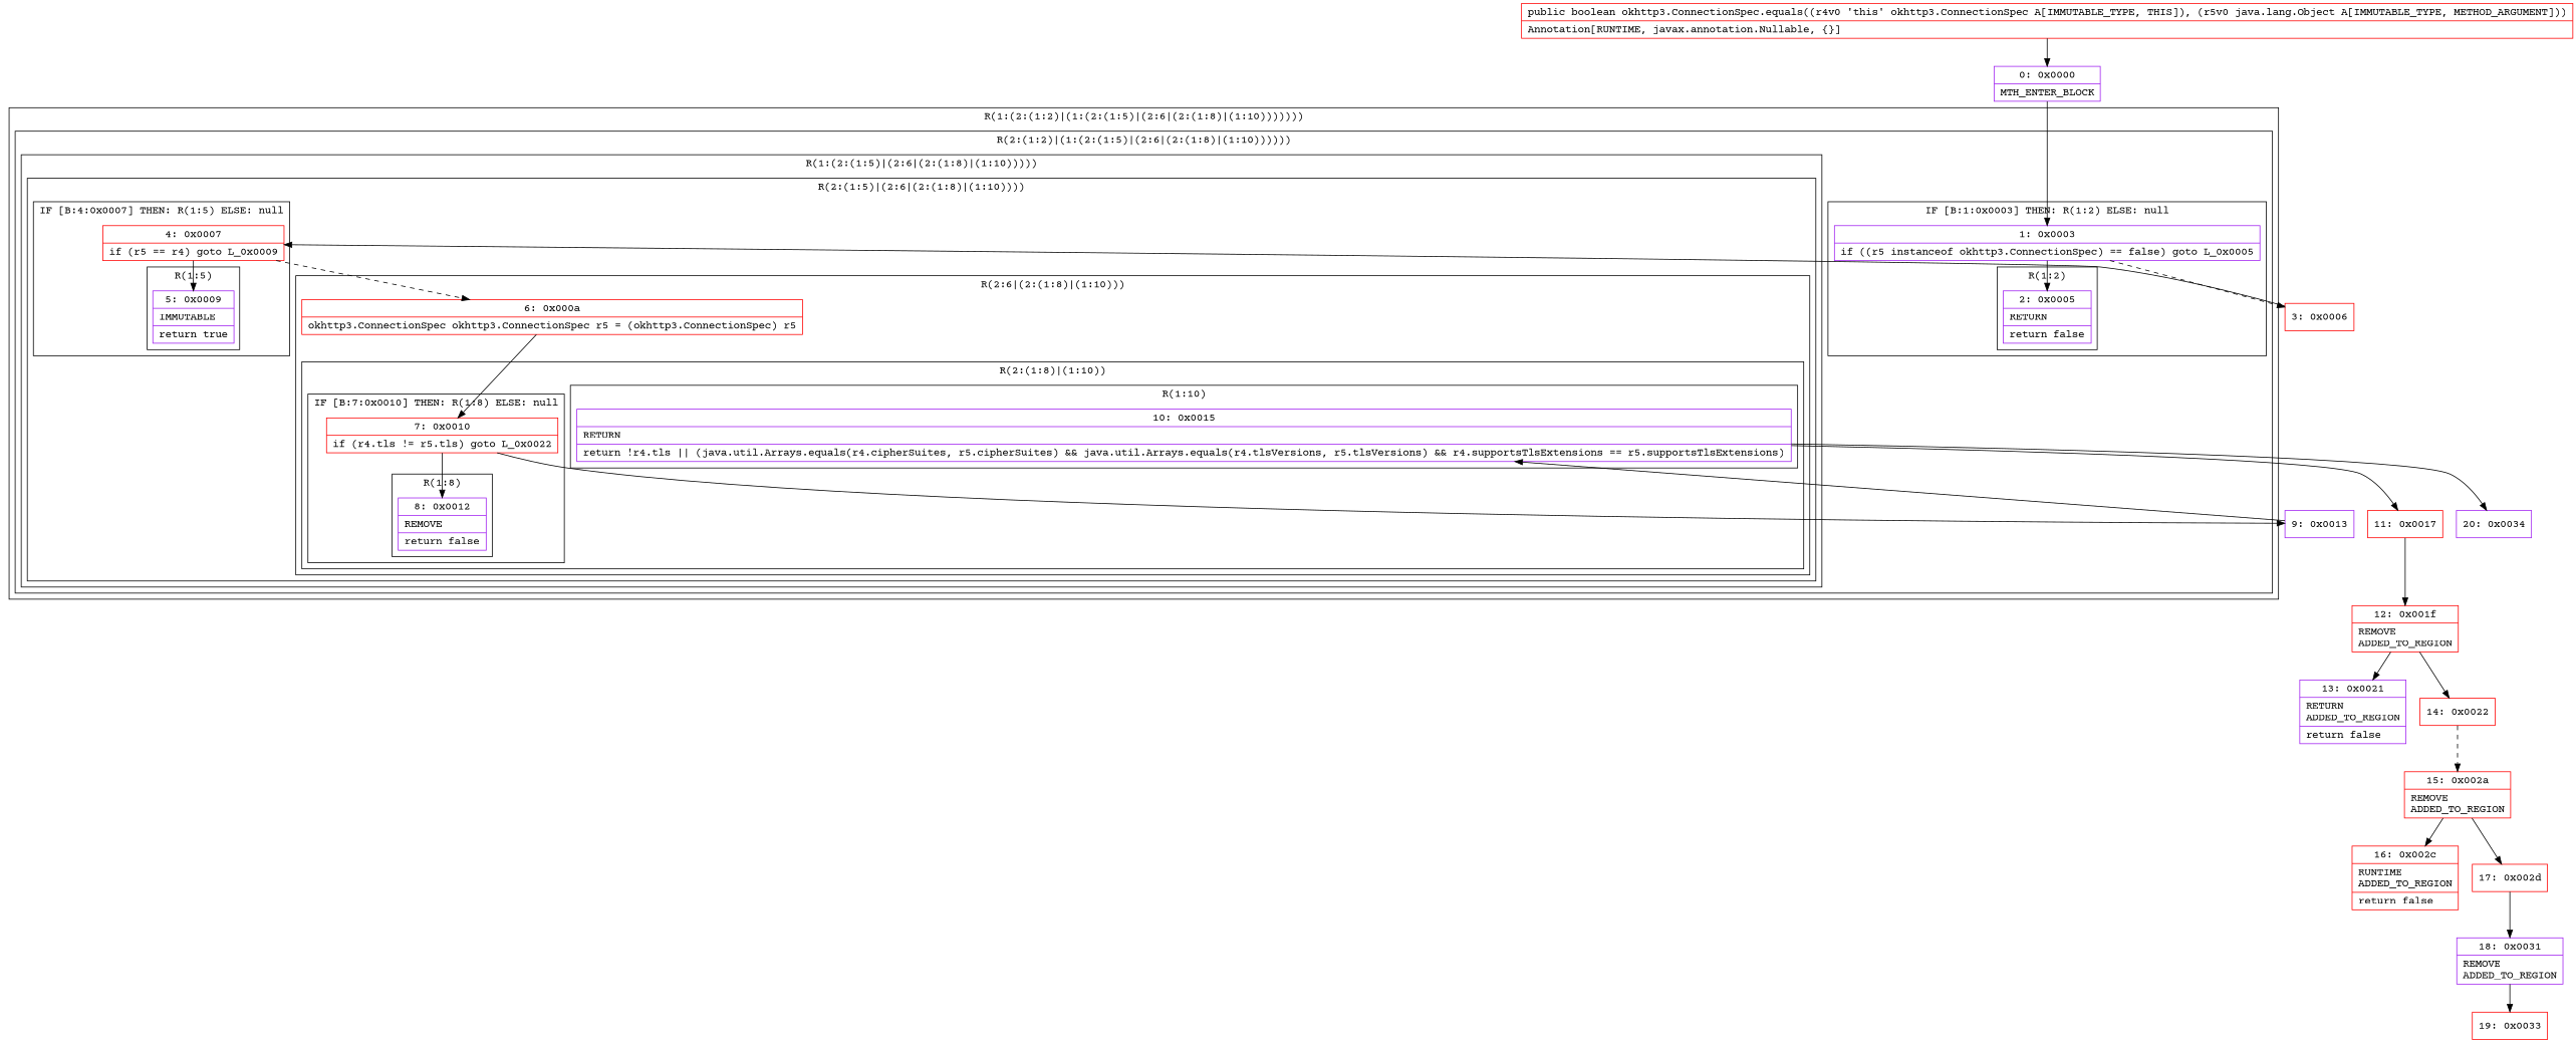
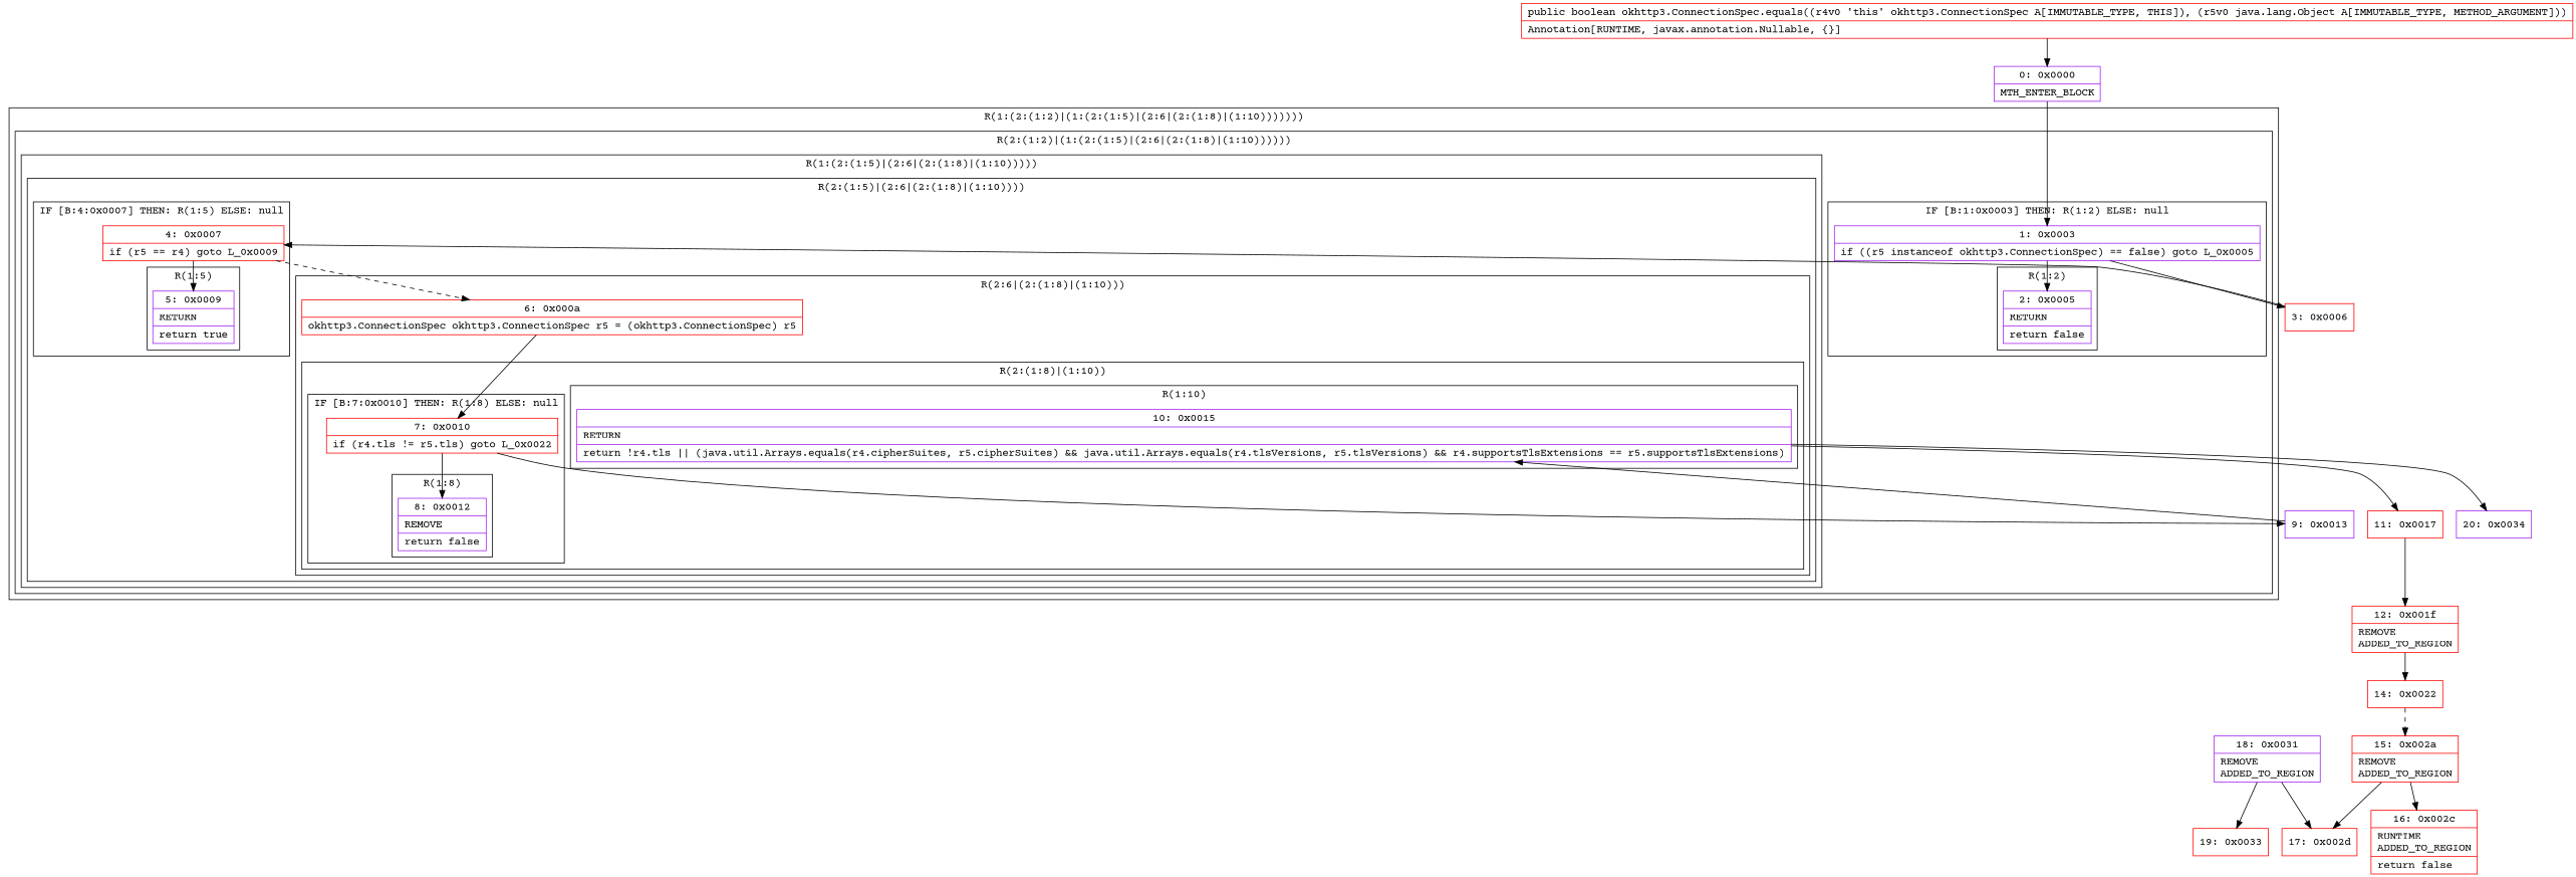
  digraph {
    fontname="Courier Prime"
    node [color=red fontname="Courier Prime" shape=record]
    edge [fontname="Courier Prime"]
    n1 [color=purple label="{2\:\ 0x0005|RETURN\l|return false\l}"]
    n2 [color=purple label="{1\:\ 0x0003|if ((r5 instanceof okhttp3.ConnectionSpec) == false) goto L_0x0005\l}"]
-   n3 [color=purple label="{5\:\ 0x0009|IMMUTABLE\l|return true\l}"]
+   n3 [color=purple label="{5\:\ 0x0009|RETURN\l|return true\l}"]
    n4 [label="{4\:\ 0x0007|if (r5 == r4) goto L_0x0009\l}"]
    n5 [color=purple label="{8\:\ 0x0012|REMOVE\l|return false\l}"]
    n6 [label="{7\:\ 0x0010|if (r4.tls != r5.tls) goto L_0x0022\l}"]
    n7 [color=purple label="{10\:\ 0x0015|RETURN\l|return !r4.tls \|\| (java.util.Arrays.equals(r4.cipherSuites, r5.cipherSuites) && java.util.Arrays.equals(r4.tlsVersions, r5.tlsVersions) && r4.supportsTlsExtensions == r5.supportsTlsExtensions)\l}"]
    n8 [label="{6\:\ 0x000a|okhttp3.ConnectionSpec okhttp3.ConnectionSpec r5 = (okhttp3.ConnectionSpec) r5\l}"]
    n9 [label="{3\:\ 0x0006}"]
    n10 [color=purple label="{9\:\ 0x0013}"]
    n11 [label="{11\:\ 0x0017}"]
    n12 [color=purple label="{20\:\ 0x0034}"]
    n13 [label="{12\:\ 0x001f|REMOVE\lADDED_TO_REGION\l}"]
    n14 [color=purple label="{0\:\ 0x0000|MTH_ENTER_BLOCK\l}"]
-   n15 [color=purple label="{13\:\ 0x0021|RETURN\lADDED_TO_REGION\l|return false\l}"]
    n16 [label="{14\:\ 0x0022}"]
    n17 [label="{15\:\ 0x002a|REMOVE\lADDED_TO_REGION\l}"]
    n18 [label="{16\:\ 0x002c|RUNTIME\lADDED_TO_REGION\l|return false\l}"]
    n19 [label="{17\:\ 0x002d}"]
    n20 [color=purple label="{18\:\ 0x0031|REMOVE\lADDED_TO_REGION\l}"]
    n21 [label="{19\:\ 0x0033}"]
    n22 [label="{public boolean okhttp3.ConnectionSpec.equals((r4v0 'this' okhttp3.ConnectionSpec A[IMMUTABLE_TYPE, THIS]), (r5v0 java.lang.Object A[IMMUTABLE_TYPE, METHOD_ARGUMENT]))  | Annotation[RUNTIME, javax.annotation.Nullable, \{\}]\l}"]
    subgraph cluster_1 {
      label="R(1:(2:(1:2)|(1:(2:(1:5)|(2:6|(2:(1:8)|(1:10)))))))"
      subgraph cluster_2 {
        label="R(2:(1:2)|(1:(2:(1:5)|(2:6|(2:(1:8)|(1:10))))))"
        subgraph cluster_3 {
          label="IF [B:1:0x0003] THEN: R(1:2) ELSE: null"
          n2
          subgraph cluster_4 {
            label="R(1:2)"
            n1
          }
        }
        subgraph cluster_5 {
          label="R(1:(2:(1:5)|(2:6|(2:(1:8)|(1:10)))))"
          subgraph cluster_6 {
            label="R(2:(1:5)|(2:6|(2:(1:8)|(1:10))))"
            subgraph cluster_7 {
              label="IF [B:4:0x0007] THEN: R(1:5) ELSE: null"
              n4
              subgraph cluster_8 {
                label="R(1:5)"
                n3
              }
            }
            subgraph cluster_9 {
              label="R(2:6|(2:(1:8)|(1:10)))"
              n8
              subgraph cluster_10 {
                label="R(2:(1:8)|(1:10))"
                subgraph cluster_11 {
                  label="IF [B:7:0x0010] THEN: R(1:8) ELSE: null"
                  n6
                  subgraph cluster_12 {
                    label="R(1:8)"
                    n5
                  }
                }
                subgraph cluster_13 {
                  label="R(1:10)"
                  n7
                }
              }
            }
          }
        }
      }
    }
    n2 -> n1
-   n2 -> n9 [style=dashed]
+   n2 -> n9 [style=solid]
    n4 -> n3
    n4 -> n8 [style=dashed]
    n6 -> n5
    n6 -> n10 [style=solid]
    n7 -> n11
    n7 -> n12
    n8 -> n6
    n9 -> n4
    n10 -> n7
    n11 -> n13
-   n13 -> n15
    n13 -> n16
    n14 -> n2
    n16 -> n17 [style=dashed]
    n17 -> n18
    n17 -> n19
-   n19 -> n20
+   n20 -> n19
    n20 -> n21
    n22 -> n14
  }
